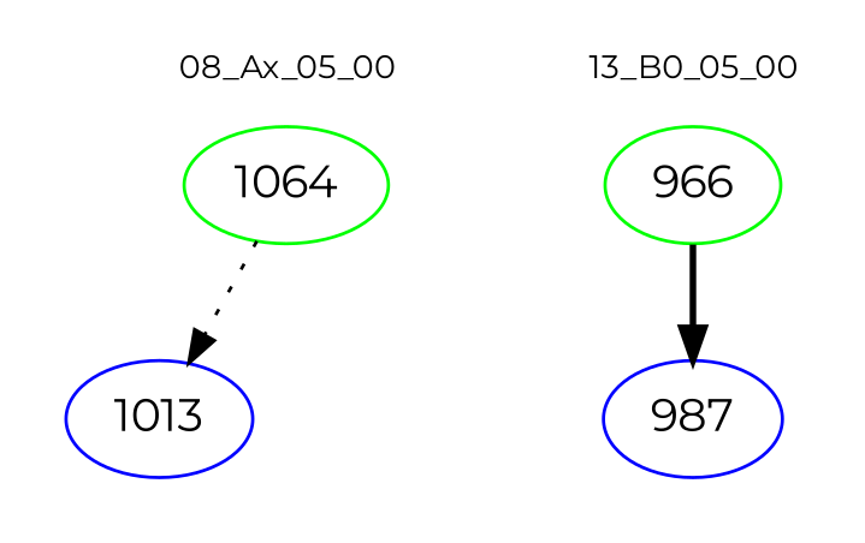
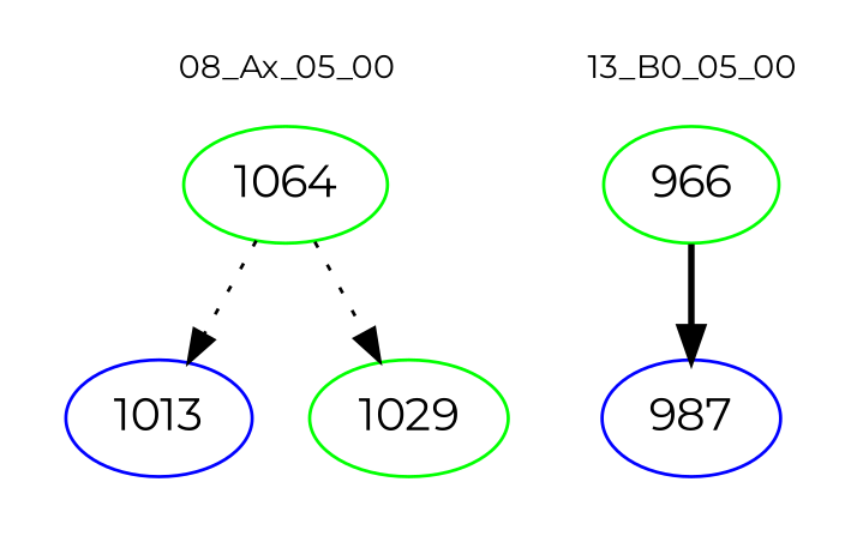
  digraph {
    fontname=Montserrat
    node [color=green fontname=Montserrat]
    edge [color=black fontname=Montserrat style=dotted]
    n1 [label=1064]
    n2 [color=blue label=1013]
+   n3 [label=1029]
    n4 [label=966]
    n5 [color=blue label=987]
    subgraph cluster_1 {
      color=white
      fontsize=10
      label="08_Ax_05_00"
      n1
      n2
+     n3
    }
    subgraph cluster_2 {
      color=white
      fontsize=10
      label="13_B0_05_00"
      n4
      n5
    }
    n1 -> n2
+   n1 -> n3
    n4 -> n5 [style=bold]
  }
